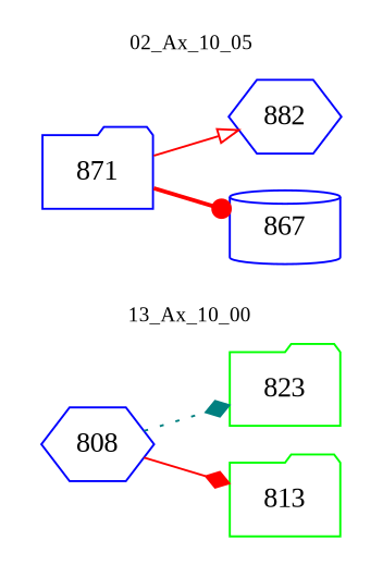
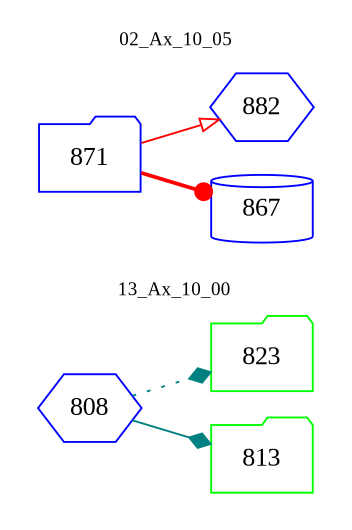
  digraph {
    fontname="Liberation Serif"
    rankdir=LR
    node [color=blue fontname="Liberation Serif" shape=folder]
    edge [arrowhead=diamond color=teal fontname="Liberation Serif" style=solid]
    n1 [label=808 shape=hexagon]
    n2 [color=green label=813]
    n3 [color=green label=823]
    n4 [label=871]
    n5 [label=867 shape=cylinder]
    n6 [label=882 shape=hexagon]
    subgraph cluster_1 {
      color=white
      fontsize=10
      label="13_Ax_10_00"
      n1
      n2
      n3
    }
    subgraph cluster_2 {
      color=white
      fontsize=10
      label="02_Ax_10_05"
      n4
      n5
      n6
    }
-   n1 -> n2 [color=red]
+   n1 -> n2
    n1 -> n3 [style=dotted]
    n4 -> n5 [arrowhead=dot color=red style=bold]
    n4 -> n6 [arrowhead=onormal color=red]
  }
